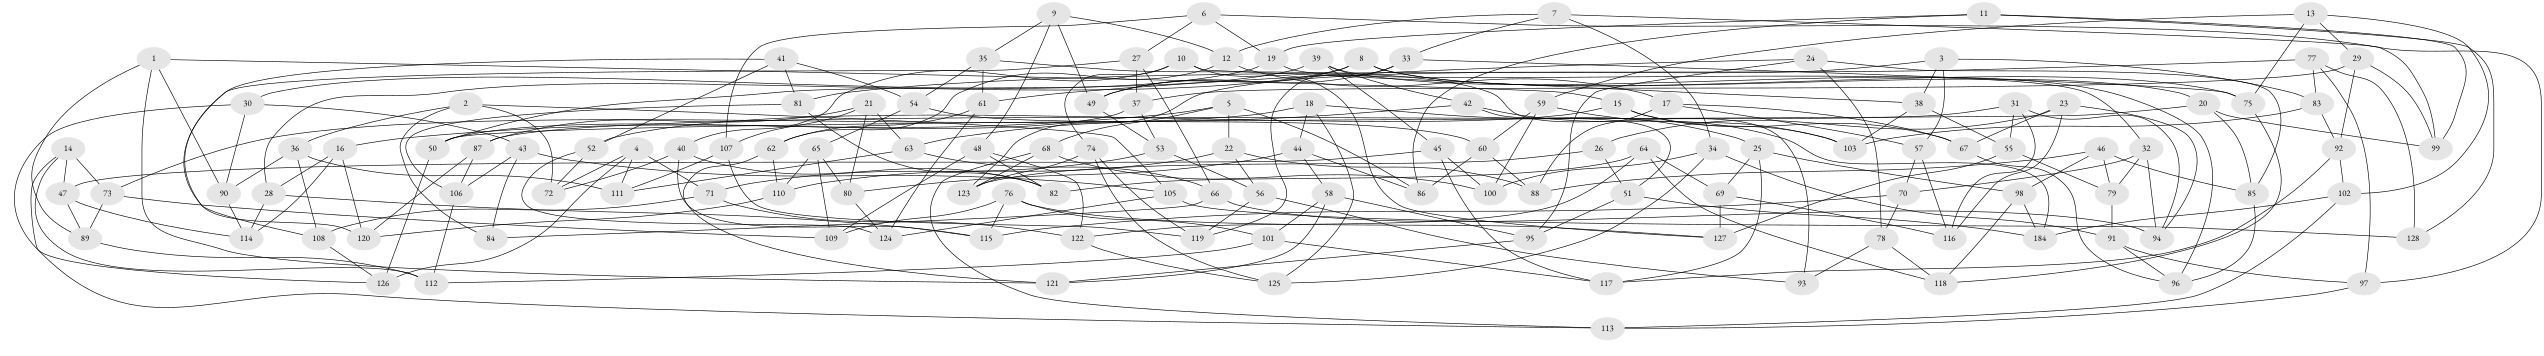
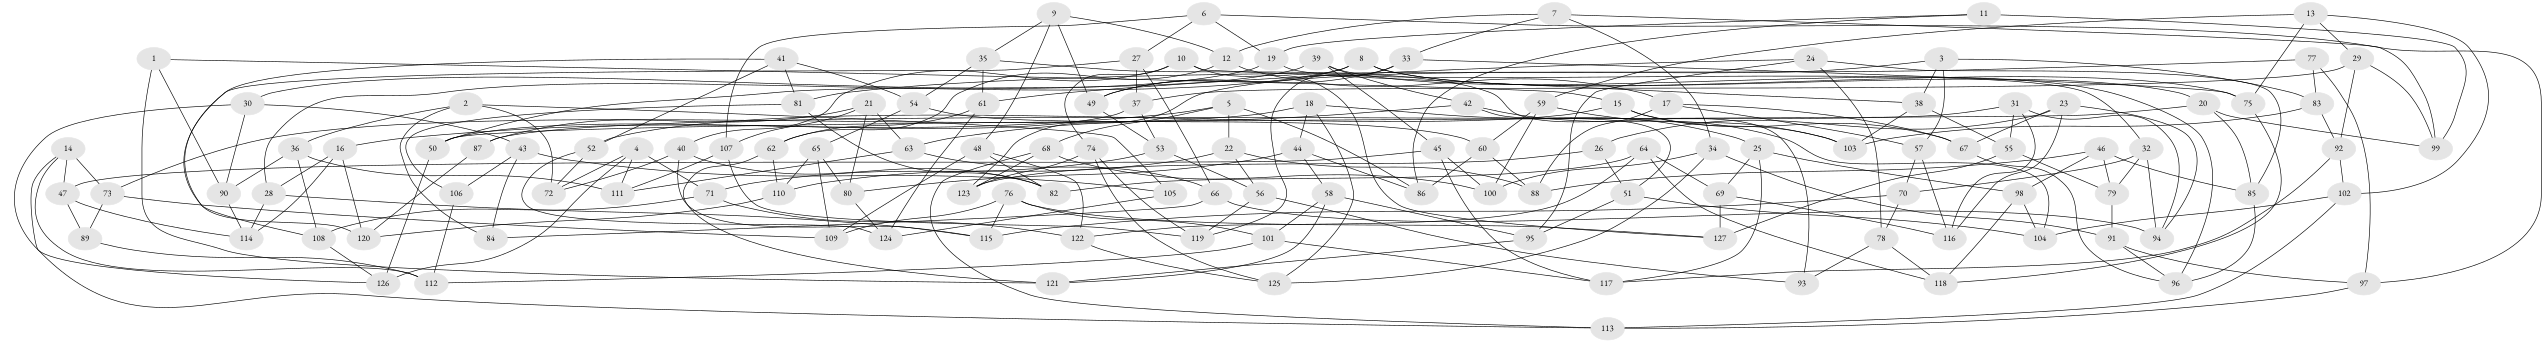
  graph {
    fontname="EB Garamond"
    node [color=gray90 fontname="EB Garamond" style=filled]
    edge [fontname="EB Garamond"]
    1
    15
    89
    90
    121
    52
    67
    103
    112
    114
    2
    36
    72
    84
    105
    111
    108
-   128
    124
    3
    38
    57
    83
    123
    55
    116
    70
    92
    4
    71
    126
    122
    5
    16
    22
    68
    86
    28
    120
    88
    56
    110
    113
    100
    6
    19
    27
    97
    107
    30
    32
    37
    66
    119
    7
    12
    33
    34
    99
    17
    62
    49
    75
    125
    91
    8
    20
    50
    85
    115
    53
    118
    9
    35
    48
    61
    54
    93
    82
    109
    10
    40
    74
    127
    11
    13
    29
    59
    102
    60
-   104 [label=184]
+   104
    14
    47
    73
    96
    18
    25
    44
    69
    98
    117
    80
    58
    43
    94
    79
    21
    63
    87
    106
    23
    26
    51
    24
    78
    95
    31
    65
    39
    42
    45
    41
    81
    101
    46
    64
    76
    77
    1 -- 15
-   1 -- 89
    1 -- 90
    1 -- 121
    15 -- 52
    15 -- 67
    15 -- 103
    89 -- 112
    90 -- 114
    52 -- 72
    52 -- 124
    67 -- 96
    2 -- 36
    2 -- 72
    2 -- 84
    2 -- 105
    36 -- 90
    36 -- 111
    36 -- 108
-   105 -- 128
    105 -- 124
    108 -- 126
    3 -- 38
    3 -- 57
    3 -- 83
    3 -- 123
    38 -- 103
    38 -- 55
    57 -- 116
    57 -- 70
    83 -- 103
    83 -- 92
    55 -- 127
    55 -- 79
    70 -- 115
    70 -- 78
    92 -- 102
    92 -- 117
    4 -- 72
    4 -- 111
    4 -- 71
    4 -- 126
    71 -- 108
    71 -- 122
    122 -- 125
    5 -- 16
    5 -- 22
    5 -- 68
    5 -- 86
    16 -- 114
    16 -- 28
    16 -- 120
    22 -- 88
    22 -- 56
    22 -- 110
    68 -- 123
    68 -- 113
    68 -- 100
    28 -- 114
    28 -- 115
    56 -- 119
    56 -- 93
    110 -- 120
    6 -- 19
    6 -- 27
    6 -- 97
    6 -- 107
    19 -- 30
    19 -- 32
    27 -- 108
    27 -- 37
    27 -- 66
    97 -- 113
    107 -- 111
    107 -- 119
    30 -- 90
    30 -- 126
    30 -- 43
    32 -- 70
    32 -- 94
    32 -- 79
    37 -- 50
    37 -- 53
    66 -- 84
    66 -- 94
    7 -- 12
    7 -- 33
    7 -- 34
    7 -- 99
    12 -- 17
    12 -- 62
    33 -- 119
    33 -- 49
    33 -- 75
    34 -- 100
    34 -- 125
    34 -- 91
    17 -- 67
    17 -- 57
    17 -- 88
    62 -- 121
    62 -- 110
    49 -- 53
    75 -- 118
    91 -- 97
    91 -- 96
    8 -- 28
    8 -- 49
    8 -- 75
    8 -- 20
    20 -- 99
    20 -- 50
    20 -- 85
    50 -- 126
    85 -- 96
    53 -- 71
    53 -- 56
    9 -- 12
    9 -- 49
    9 -- 35
    9 -- 48
    35 -- 61
    35 -- 54
    35 -- 93
    48 -- 122
    48 -- 82
    48 -- 109
    61 -- 124
    61 -- 62
    54 -- 60
    54 -- 65
    10 -- 38
    10 -- 40
    10 -- 74
    10 -- 127
    40 -- 72
    40 -- 115
    40 -- 82
    74 -- 123
    74 -- 119
    74 -- 125
-   11 -- 128
    11 -- 86
    11 -- 19
    11 -- 99
    13 -- 75
    13 -- 29
    13 -- 59
    13 -- 102
    29 -- 92
    29 -- 37
    29 -- 99
    59 -- 103
    59 -- 100
    59 -- 60
    102 -- 113
    102 -- 104
    60 -- 86
    60 -- 88
    14 -- 112
    14 -- 113
    14 -- 47
    14 -- 73
    47 -- 89
    47 -- 114
    73 -- 89
    73 -- 109
    18 -- 125
    18 -- 73
    18 -- 25
    18 -- 44
    25 -- 69
    25 -- 98
    25 -- 117
    44 -- 86
    44 -- 80
    44 -- 58
    69 -- 116
    69 -- 127
    98 -- 118
    98 -- 104
    80 -- 124
    58 -- 121
    58 -- 95
    58 -- 101
    43 -- 84
    43 -- 105
    43 -- 106
    79 -- 91
    21 -- 107
    21 -- 80
    21 -- 63
    21 -- 87
    63 -- 111
    63 -- 66
    87 -- 120
-   87 -- 106
    106 -- 112
    23 -- 67
    23 -- 116
    23 -- 94
    23 -- 26
    26 -- 123
    26 -- 51
    51 -- 104
    51 -- 95
    24 -- 85
    24 -- 61
    24 -- 78
    24 -- 95
    78 -- 118
    78 -- 93
    95 -- 121
    31 -- 55
    31 -- 116
    31 -- 94
    31 -- 87
    65 -- 110
    65 -- 109
    65 -- 80
    39 -- 50
    39 -- 96
    39 -- 42
    39 -- 45
    42 -- 104
    42 -- 63
    42 -- 51
    45 -- 100
    45 -- 47
    45 -- 117
    41 -- 52
    41 -- 120
    41 -- 54
    41 -- 81
    81 -- 82
    81 -- 106
    101 -- 112
    101 -- 117
    46 -- 88
    46 -- 85
    46 -- 98
    46 -- 79
    64 -- 122
    64 -- 118
    64 -- 82
    64 -- 69
    76 -- 115
    76 -- 109
    76 -- 127
    76 -- 101
-   77 -- 128
    77 -- 83
    77 -- 97
    77 -- 81
  }
